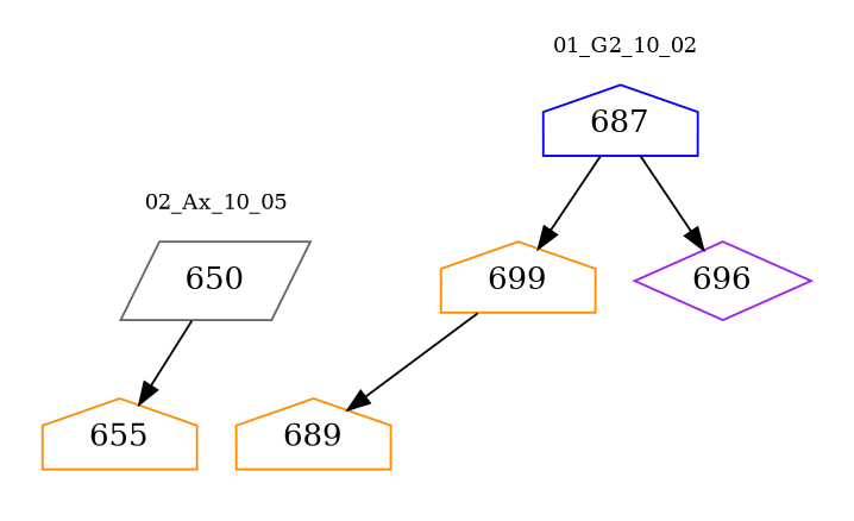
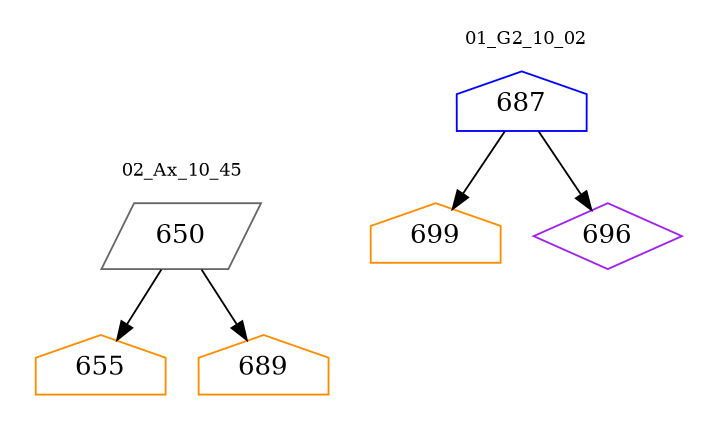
  digraph {
    node [color=darkorange shape=house]
    edge [color=black]
    n1 [color=gray40 label=650 shape=parallelogram]
    n2 [label=655]
    n3 [label=689]
    n4 [color=blue label=687]
    n5 [label=699]
    n6 [color=purple label=696 shape=diamond]
    subgraph cluster_1 {
      color=white
      fontsize=10
-     label="02_Ax_10_05"
+     label="02_Ax_10_45"
      n1
      n2
      n3
    }
    subgraph cluster_2 {
      color=white
      fontsize=10
      label="01_G2_10_02"
      n4
      n5
      n6
    }
    n1 -> n2
-   n5 -> n3
+   n1 -> n3
    n4 -> n5
    n4 -> n6
  }
